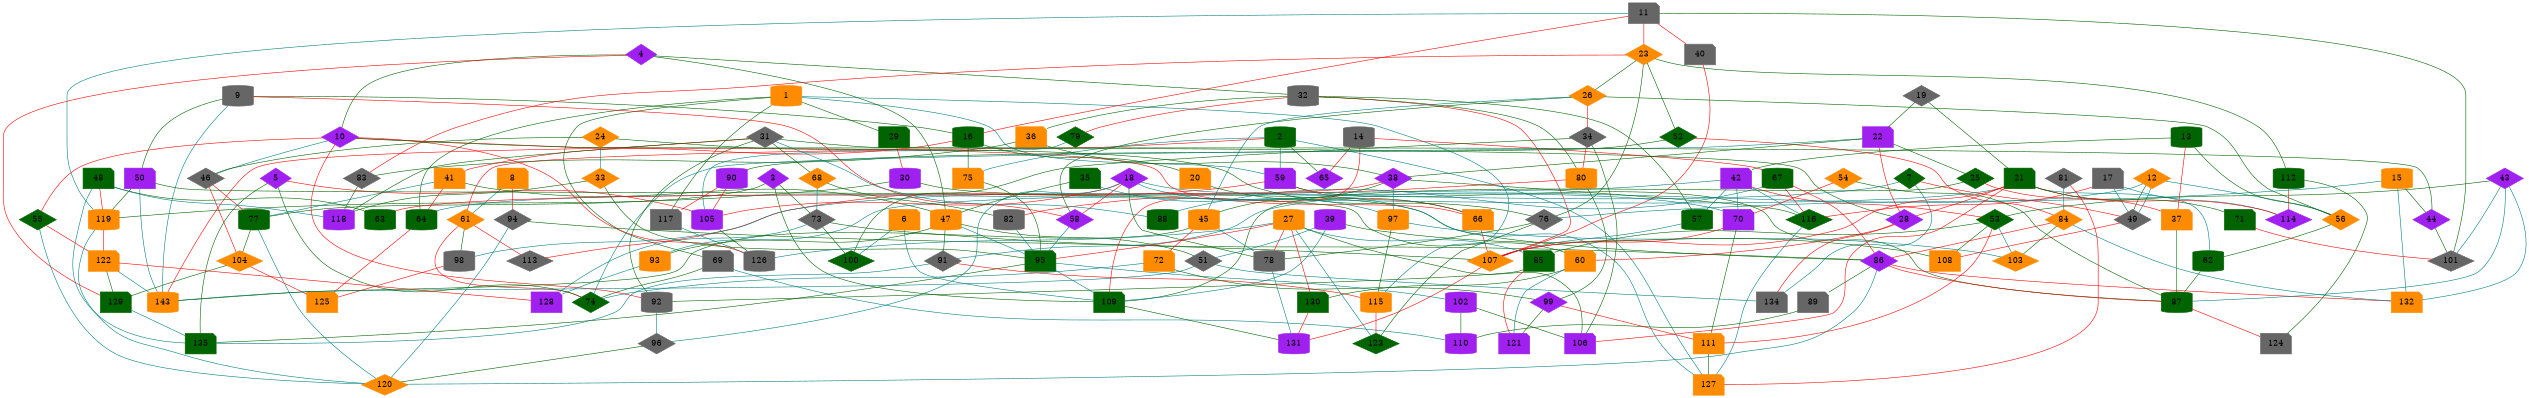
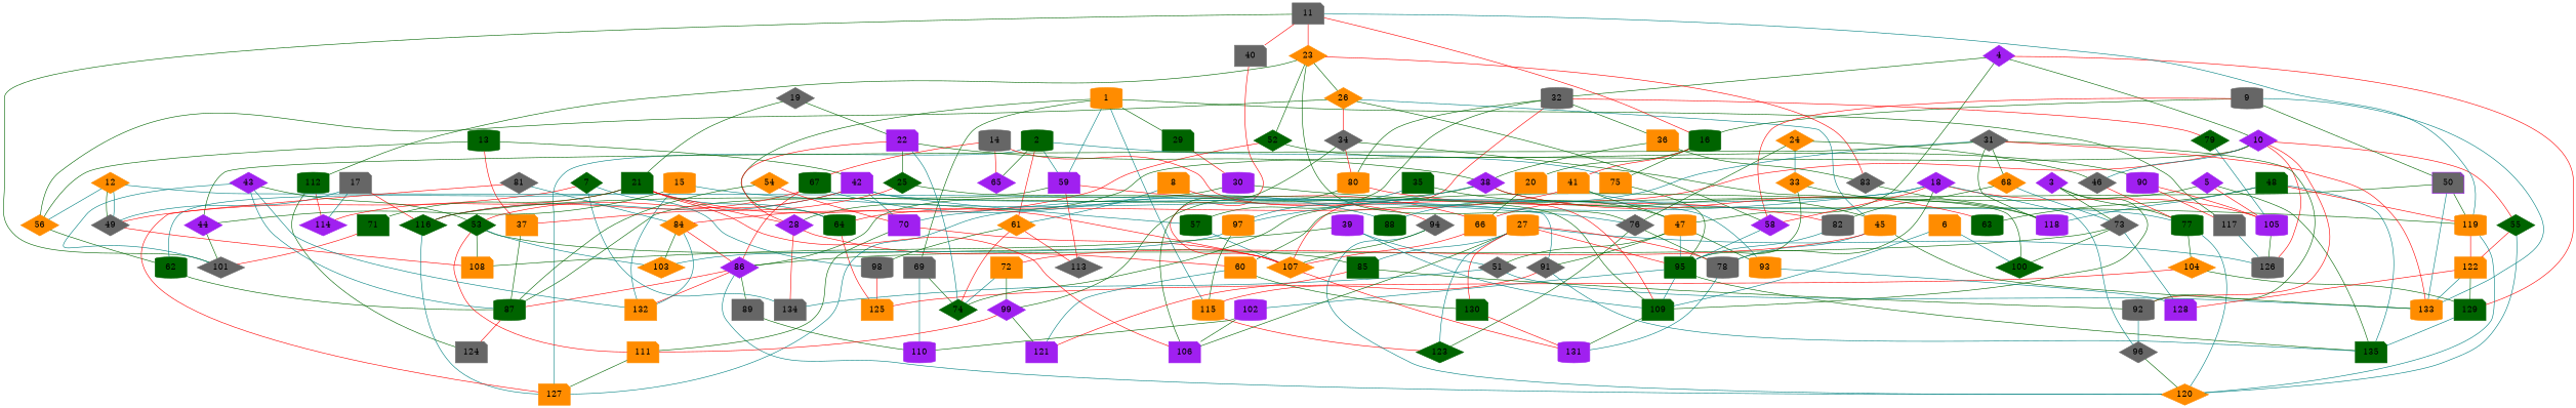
  graph {
    node [color=darkorange shape=diamond style=filled]
    edge [color=darkgreen]
    1 [shape=cylinder]
    29 [color=darkgreen shape=note]
    59 [color=purple shape=note]
    64 [color=darkgreen shape=cylinder]
    69 [color=gray40 shape=note]
    115 [shape=cylinder]
    117 [color=gray40 shape=note]
    30 [color=purple shape=cylinder]
    66 [shape=note]
    87 [color=darkgreen shape=cylinder]
    113 [color=gray40]
    125 [shape=note]
    74 [color=darkgreen]
    110 [color=purple shape=cylinder]
    123 [color=darkgreen]
    126 [color=gray40 shape=cylinder]
    2 [color=darkgreen shape=cylinder]
    61
    65 [color=purple]
    75 [shape=note]
    127 [shape=note]
    98 [color=gray40 shape=cylinder]
    95 [color=darkgreen shape=note]
    3 [color=purple]
    73 [color=gray40]
    77 [color=darkgreen shape=cylinder]
    109 [color=darkgreen shape=note]
    100 [color=darkgreen]
    86 [color=purple]
    128 [color=purple shape=note]
    104
    120
    131 [color=purple shape=cylinder]
    4 [color=purple]
    10 [color=purple]
    32 [color=gray40 shape=cylinder]
    47 [shape=cylinder]
    129 [color=darkgreen shape=note]
    28 [color=purple]
    46 [color=gray40]
    55 [color=darkgreen]
    92 [color=gray40 shape=cylinder]
    107
    36 [shape=note]
    57 [color=darkgreen shape=cylinder]
    79 [color=darkgreen]
    80 [shape=cylinder]
    91 [color=gray40]
    51 [color=gray40]
    93 [shape=cylinder]
    135 [color=darkgreen shape=note]
    5 [color=purple]
    105 [color=purple shape=cylinder]
    6 [shape=note]
    7 [color=darkgreen]
    49 [color=gray40]
    134 [color=gray40 shape=note]
    108 [shape=note]
    8 [shape=note]
    94 [color=gray40]
    9 [color=gray40 shape=cylinder]
    16 [color=darkgreen shape=cylinder]
-   50 [color=purple shape=note]
+   50 [color=purple shape=note fillcolor=gray40]
    58 [color=purple]
-   133 [shape=cylinder label=143]
+   133 [shape=cylinder]
    20 [shape=note]
    41 [shape=note]
    119 [shape=cylinder]
    60 [shape=note]
    122 [shape=note]
    96 [color=gray40]
    11 [color=gray40 shape=note]
    23
    40 [color=gray40 shape=note]
    101 [color=gray40]
    76 [color=gray40]
    26
    52 [color=darkgreen]
    83 [color=gray40]
    112 [color=darkgreen shape=cylinder]
    12
    56
    62 [color=darkgreen shape=cylinder]
    13 [color=darkgreen shape=cylinder]
    37 [shape=note]
    42 [color=purple shape=note]
    116 [color=darkgreen]
    70 [color=purple shape=note]
    53 [color=darkgreen]
    14 [color=gray40 shape=cylinder]
    67 [color=darkgreen shape=cylinder]
    88 [color=darkgreen shape=cylinder]
    15 [shape=cylinder]
    44 [color=purple]
    132 [shape=note]
    78 [color=gray40 shape=cylinder]
    17 [color=gray40 shape=note]
    114 [color=purple]
    18 [color=purple]
    111 [shape=note]
    19 [color=gray40]
    21 [color=darkgreen shape=note]
    22 [color=purple shape=note]
    71 [color=darkgreen shape=note]
    106 [color=purple shape=note]
    25 [color=darkgreen]
    38 [color=purple]
    45 [shape=cylinder]
    97 [shape=cylinder]
    63 [color=darkgreen shape=cylinder]
    34 [color=gray40]
    84
    90 [color=purple shape=cylinder]
    118 [color=purple shape=cylinder]
    124 [color=gray40 shape=note]
    24
    33
    72 [shape=note]
    27 [shape=cylinder]
    85 [color=darkgreen shape=note]
    130 [color=darkgreen shape=note]
    121 [color=purple shape=note]
    102 [color=purple shape=cylinder]
    89 [color=gray40 shape=note]
    31 [color=gray40]
    68
    82 [color=gray40 shape=cylinder]
    99 [color=purple]
    35 [color=darkgreen shape=note]
    103
    39 [color=purple shape=cylinder]
    43 [color=purple]
    48 [color=darkgreen shape=note]
    54
    81 [color=gray40]
    1 -- 29
    1 -- 59 [color=teal]
    1 -- 64
    1 -- 69
    1 -- 115 [color=teal]
    1 -- 117
    29 -- 30 [color=red]
    59 -- 66 [color=red]
    59 -- 87
    59 -- 113 [color=red]
    64 -- 125 [color=red]
    69 -- 74
    69 -- 110 [color=teal]
    115 -- 123 [color=red]
    117 -- 126 [color=teal]
    30 -- 86
    30 -- 119
    66 -- 107 [color=red]
    87 -- 124 [color=red]
    2 -- 59 [color=teal]
    2 -- 61 [color=red]
    2 -- 65
    2 -- 75 [color=teal]
    2 -- 127 [color=teal]
    61 -- 113 [color=red]
    61 -- 74 [color=red]
    61 -- 98
    75 -- 95
    98 -- 125 [color=red]
    95 -- 109 [color=teal]
    95 -- 135
    95 -- 102 [color=teal]
    3 -- 73
    3 -- 77
    3 -- 109
    73 -- 100
    73 -- 86
    73 -- 128 [color=teal]
    77 -- 104
    77 -- 120 [color=teal]
    109 -- 131
    86 -- 87 [color=red]
    86 -- 120 [color=teal]
    86 -- 132 [color=red]
    86 -- 89
    104 -- 125 [color=red]
    104 -- 129
    4 -- 10
    4 -- 32
    4 -- 47
    4 -- 129 [color=red]
    10 -- 66 [color=red]
    10 -- 126 [color=red]
    10 -- 28
    10 -- 46 [color=teal]
    10 -- 55 [color=red]
    10 -- 92 [color=red]
    32 -- 107 [color=red]
    32 -- 36
    32 -- 57
    32 -- 79 [color=red]
    32 -- 80
    47 -- 95 [color=teal]
    47 -- 91
    47 -- 51
    47 -- 93
    129 -- 135 [color=teal]
    28 -- 134 [color=red]
    28 -- 60 [color=red]
    46 -- 77 [color=red]
-   46 -- 104 [color=red]
    55 -- 120 [color=teal]
    55 -- 122 [color=red]
    92 -- 96 [color=teal]
    107 -- 131 [color=red]
    36 -- 83
    36 -- 38
    57 -- 107 [color=teal]
    79 -- 105 [color=teal]
    80 -- 82 [color=red]
    80 -- 99
    91 -- 115 [color=red]
    91 -- 135 [color=teal]
    51 -- 134 [color=teal]
    51 -- 133 [color=teal]
    93 -- 128 [color=teal]
    5 -- 74
    5 -- 135
    5 -- 105 [color=red]
    105 -- 126
    6 -- 109 [color=teal]
    6 -- 100 [color=teal]
    7 -- 98 [color=teal]
    7 -- 49 [color=red]
    7 -- 134 [color=teal]
    49 -- 108 [color=red]
    8 -- 61 [color=teal]
    8 -- 94 [color=red]
    94 -- 120 [color=teal]
    94 -- 107
    9 -- 16
    9 -- 50
    9 -- 58 [color=red]
    9 -- 133 [color=teal]
    16 -- 75
    16 -- 20
    16 -- 41 [color=red]
    50 -- 133 [color=teal]
    50 -- 119
    50 -- 60
    58 -- 95 [color=teal]
    20 -- 66
    41 -- 64 [color=red]
    41 -- 77 [color=teal]
    41 -- 47
    119 -- 120 [color=teal]
    119 -- 122 [color=red]
    60 -- 130
    60 -- 121 [color=teal]
    122 -- 128 [color=red]
    122 -- 129
    122 -- 133 [color=teal]
    96 -- 120
    11 -- 16 [color=red]
    11 -- 119 [color=teal]
    11 -- 23 [color=red]
    11 -- 40 [color=red]
    11 -- 101
    23 -- 76
    23 -- 26
    23 -- 52
    23 -- 83 [color=red]
    23 -- 112
    40 -- 107 [color=red]
    76 -- 123
    76 -- 78
    26 -- 58
    26 -- 56
    26 -- 45 [color=teal]
    26 -- 34 [color=red]
    52 -- 84 [color=red]
    52 -- 90
    83 -- 118
    112 -- 114 [color=red]
    112 -- 124
    12 -- 91 [color=teal]
    12 -- 49
    12 -- 49 [color=teal]
    12 -- 56 [color=teal]
    56 -- 62
    62 -- 87
    13 -- 56
    13 -- 37 [color=red]
    13 -- 42
    37 -- 87
    42 -- 57 [color=teal]
    42 -- 93 [color=teal]
    42 -- 116 [color=teal]
    42 -- 70 [color=teal]
    42 -- 53 [color=red]
    116 -- 127 [color=teal]
    70 -- 107 [color=red]
    70 -- 111
    53 -- 108
    53 -- 111 [color=red]
    53 -- 85
    53 -- 103 [color=teal]
    14 -- 65 [color=red]
    14 -- 109 [color=red]
    14 -- 67 [color=red]
    67 -- 86 [color=red]
    67 -- 116 [color=red]
    67 -- 88 [color=teal]
    15 -- 76 [color=teal]
    15 -- 44
    15 -- 132 [color=teal]
    44 -- 101
    78 -- 131 [color=teal]
    17 -- 49 [color=teal]
    17 -- 116 [color=red]
    17 -- 114 [color=teal]
    18 -- 127 [color=teal]
    18 -- 105 [color=red]
    18 -- 58 [color=red]
    18 -- 96 [color=teal]
    18 -- 70 [color=teal]
    18 -- 78
    111 -- 127
    19 -- 21
    19 -- 22
    21 -- 64 [color=teal]
    21 -- 28 [color=red]
    21 -- 107 [color=red]
    21 -- 62 [color=teal]
    21 -- 114 [color=red]
    21 -- 71
    21 -- 106 [color=red]
    22 -- 74 [color=teal]
    22 -- 28 [color=red]
    22 -- 25
    22 -- 38
    71 -- 101 [color=red]
    25 -- 109
    25 -- 37 [color=red]
    38 -- 116
    38 -- 45
    38 -- 97 [color=teal]
    38 -- 63 [color=red]
    45 -- 133
    45 -- 78 [color=teal]
    45 -- 72 [color=red]
    97 -- 115
    97 -- 103 [color=teal]
    34 -- 100
    34 -- 80 [color=red]
    34 -- 106
    84 -- 86 [color=red]
    84 -- 132 [color=teal]
    84 -- 103
    90 -- 117 [color=red]
    90 -- 105 [color=red]
    24 -- 46
    24 -- 76
    24 -- 33 [color=teal]
    33 -- 95
    33 -- 118
    72 -- 74 [color=teal]
    72 -- 99
    27 -- 123 [color=teal]
    27 -- 126 [color=teal]
    27 -- 95 [color=red]
    27 -- 78 [color=red]
    27 -- 106
    27 -- 85 [color=teal]
    27 -- 130 [color=red]
    85 -- 92
    85 -- 121 [color=red]
    130 -- 131 [color=red]
    102 -- 110
    102 -- 106
    89 -- 110
    31 -- 92
    31 -- 133 [color=red]
    31 -- 88 [color=teal]
    31 -- 44
    31 -- 118
    31 -- 68
    68 -- 73 [color=teal]
    68 -- 82
    82 -- 95 [color=teal]
    99 -- 111 [color=red]
    99 -- 121
    35 -- 47
    35 -- 97 [color=teal]
    39 -- 109 [color=teal]
    39 -- 51 [color=teal]
    39 -- 108
    43 -- 87 [color=teal]
    43 -- 101 [color=teal]
    43 -- 53
    43 -- 132 [color=teal]
    48 -- 135 [color=teal]
    48 -- 119 [color=red]
    48 -- 63
    48 -- 118 [color=teal]
    54 -- 87
    54 -- 70 [color=red]
    81 -- 127 [color=red]
    81 -- 84 [color=teal]
  }
